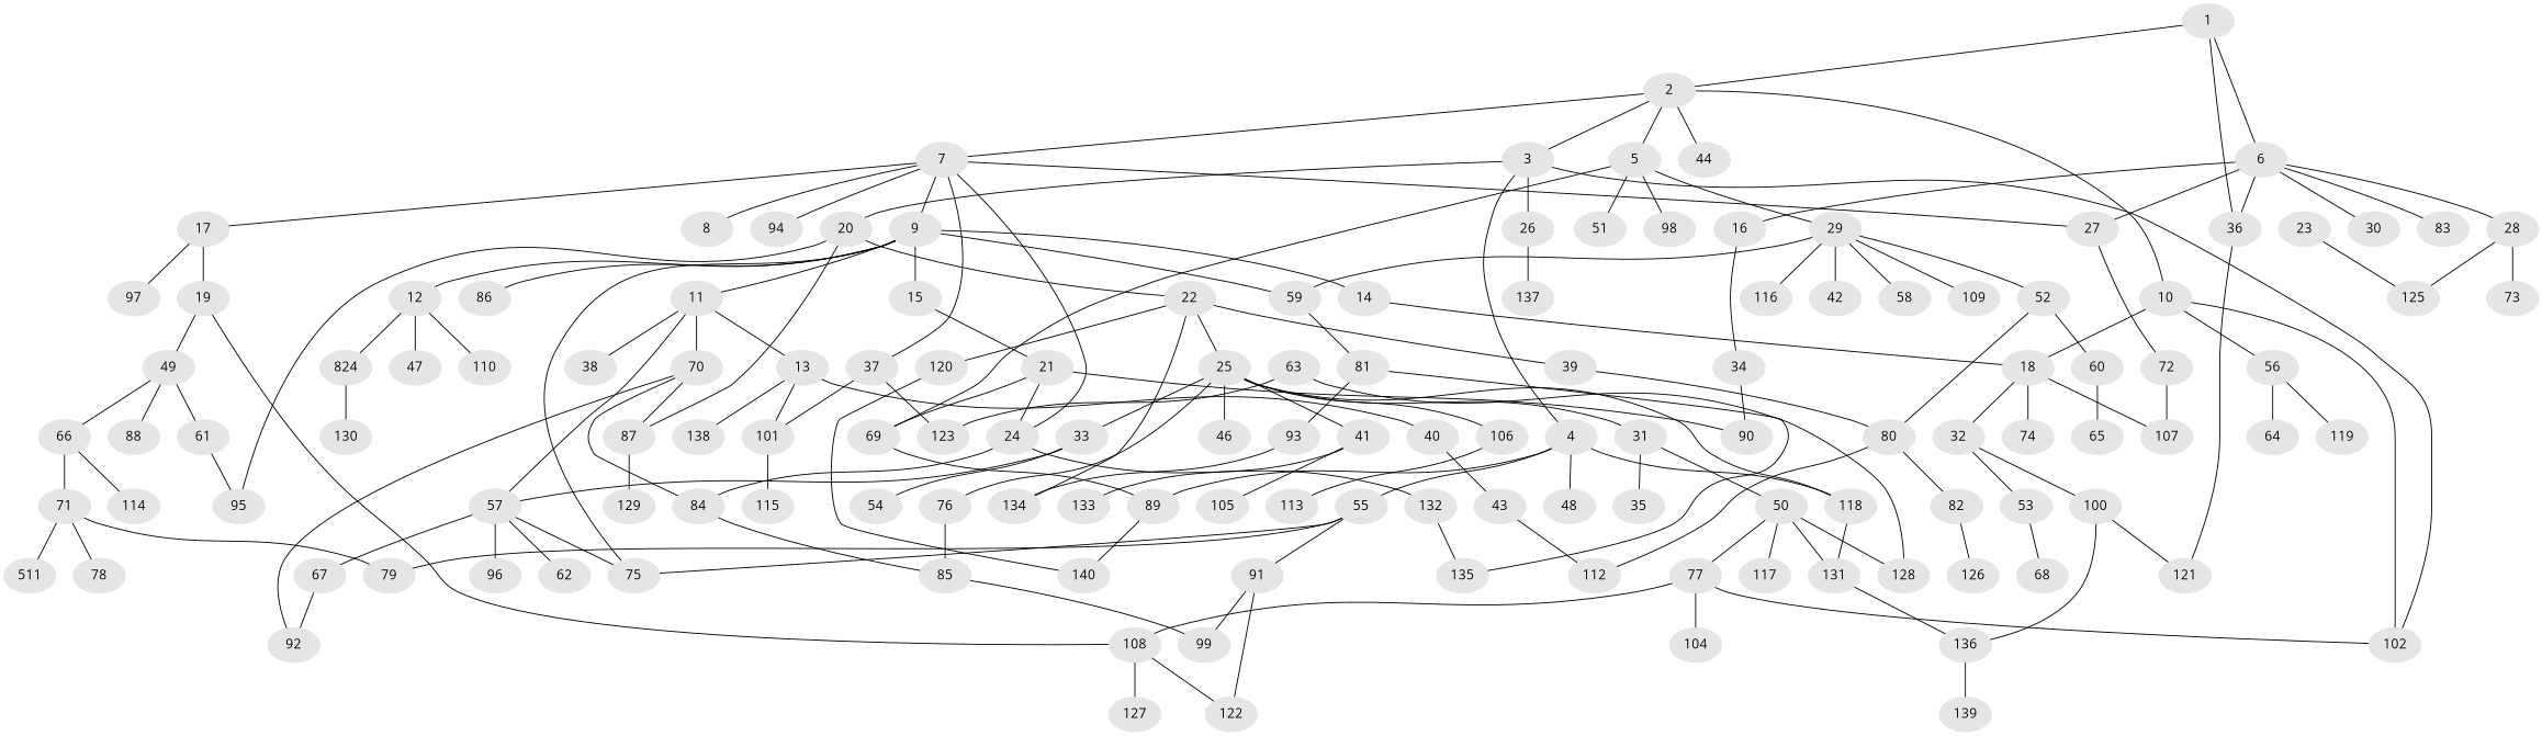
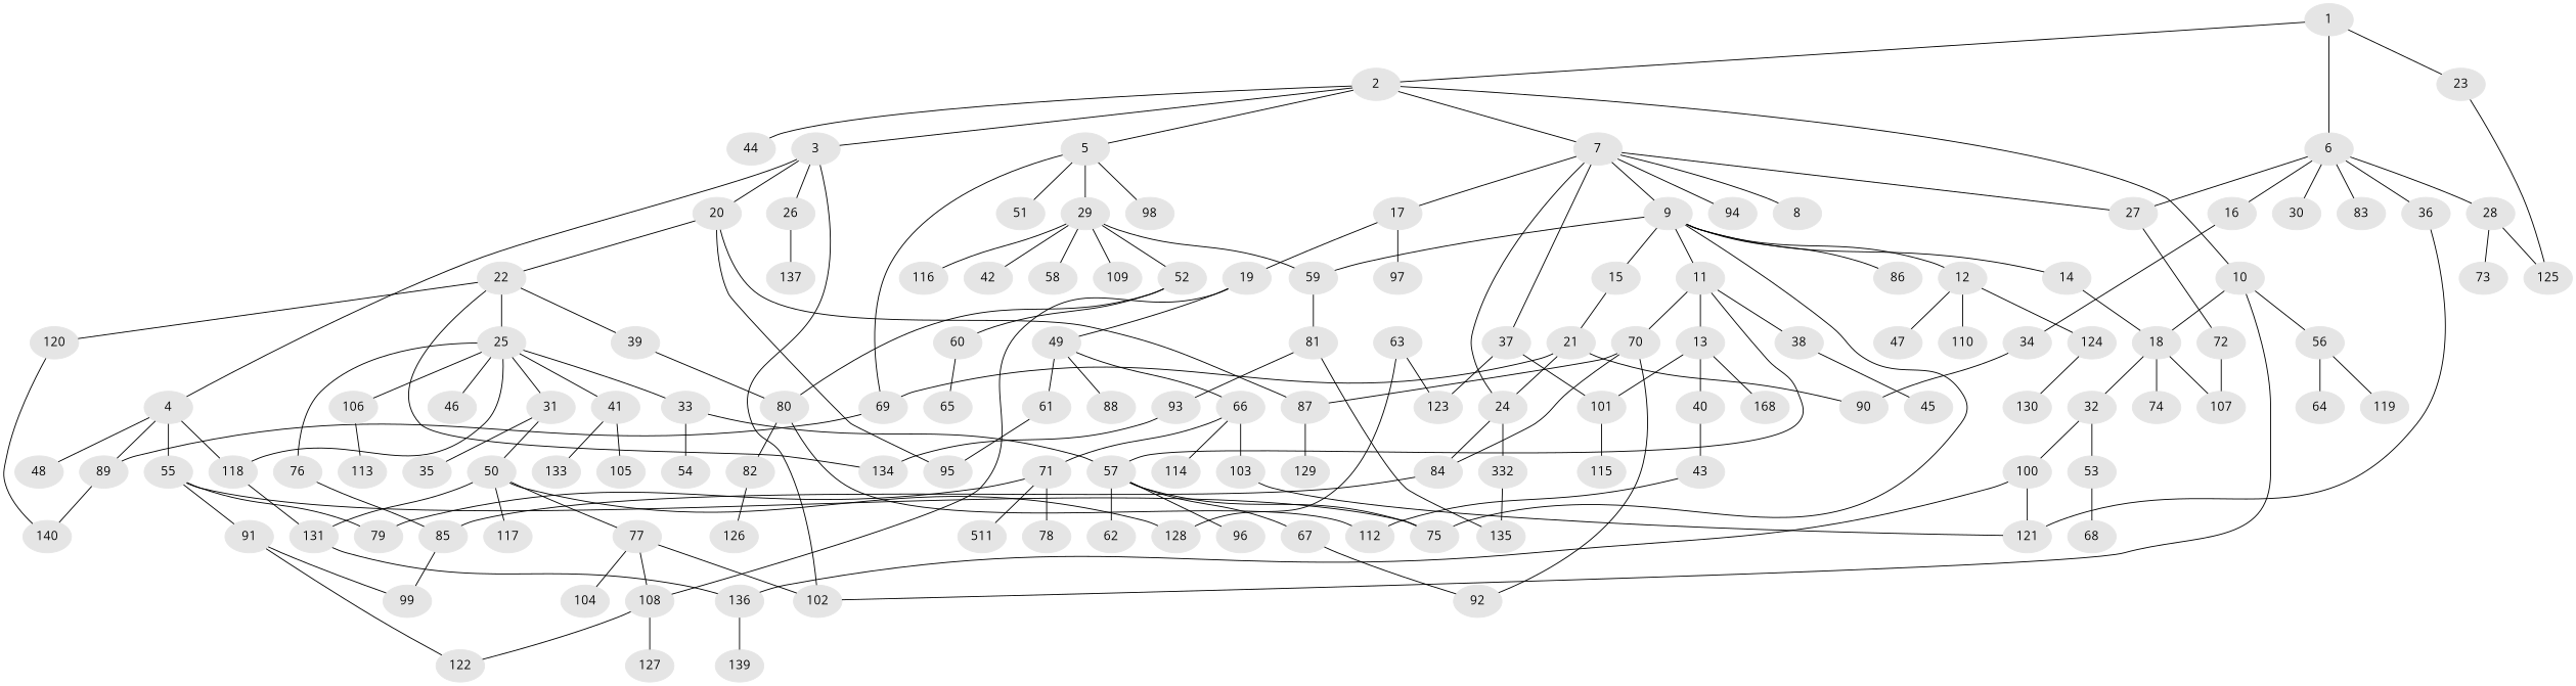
  graph {
    fontname="Open Sans"
    node [color=gray90 fontname="Open Sans" style=filled]
    edge [fontname="Open Sans"]
    1
    2
    6
    23
    3
    5
    7
    10
    44
    16
    27
    28
    30
    36
    83
    125
    4
    20
    26
    102
    29
    51
    69
    98
    8
    9
    17
    24
    37
    94
    18
    56
    48
    55
    89
    118
    22
    87
    95
    137
    43
    112
    75
    79
    91
    140
    131
    59
    42
    52
    58
    109
    116
    34
    72
    73
    121
    11
    12
    14
    15
    86
    19
    97
    84
-   132
+   132 [label=332]
    101
    123
    13
    38
    57
    70
    47
    110
-   124 [label=824]
+   124
    21
    81
    32
    74
    107
    64
    119
    40
-   138
+   138 [label=168]
+   45
    62
    67
    96
    92
    130
    115
    90
    49
    108
    53
    100
    61
    66
    88
    122
    127
    25
    39
    120
    134
    129
    31
    33
    41
    46
    76
    106
    80
    85
    135
    35
    50
    54
    105
    133
    113
    60
    77
    117
    128
    68
    136
    82
    71
+   103
    114
    63
    104
    65
    99
    93
    78
    n138 [label=511]
    126
    139
    1 -- 2
    1 -- 6
-   1 -- 36
+   1 -- 23
    2 -- 3
    2 -- 5
    2 -- 7
    2 -- 10
    2 -- 44
    6 -- 16
    6 -- 27
    6 -- 28
    6 -- 30
    6 -- 36
    6 -- 83
    23 -- 125
    3 -- 4
    3 -- 20
    3 -- 26
    3 -- 102
    5 -- 29
    5 -- 51
    5 -- 69
    5 -- 98
    7 -- 27
    7 -- 8
    7 -- 9
    7 -- 17
    7 -- 24
    7 -- 37
    7 -- 94
    10 -- 102
    10 -- 18
    10 -- 56
    16 -- 34
    27 -- 72
    28 -- 125
    28 -- 73
    36 -- 121
    4 -- 48
    4 -- 55
    4 -- 89
    4 -- 118
    20 -- 22
    20 -- 87
    20 -- 95
    26 -- 137
    29 -- 59
    29 -- 42
    29 -- 52
    29 -- 58
    29 -- 109
    29 -- 116
    69 -- 89
    9 -- 75
    9 -- 59
    9 -- 11
    9 -- 12
    9 -- 14
    9 -- 15
    9 -- 86
    17 -- 19
    17 -- 97
    24 -- 84
    24 -- 132
    37 -- 101
    37 -- 123
    18 -- 32
    18 -- 74
    18 -- 107
    56 -- 64
    56 -- 119
    55 -- 75
    55 -- 79
    55 -- 91
    89 -- 140
    118 -- 131
    22 -- 25
    22 -- 39
    22 -- 120
    22 -- 134
    87 -- 129
    43 -- 112
    91 -- 122
    91 -- 99
    131 -- 136
    59 -- 81
    52 -- 80
    52 -- 60
    34 -- 90
    72 -- 107
    11 -- 13
    11 -- 38
    11 -- 57
    11 -- 70
    12 -- 47
    12 -- 110
    12 -- 124
    14 -- 18
    15 -- 21
    19 -- 49
    19 -- 108
    84 -- 85
    132 -- 135
    101 -- 115
    13 -- 101
    13 -- 40
    13 -- 138
+   38 -- 45
    57 -- 75
    57 -- 62
    57 -- 67
    57 -- 96
    70 -- 87
    70 -- 84
    70 -- 92
    124 -- 130
    21 -- 69
    21 -- 24
    21 -- 90
    81 -- 135
    81 -- 93
    32 -- 53
    32 -- 100
    40 -- 43
    67 -- 92
    49 -- 61
    49 -- 66
    49 -- 88
    108 -- 122
    108 -- 127
    53 -- 68
    100 -- 121
    100 -- 136
    61 -- 95
    66 -- 71
+   66 -- 103
    66 -- 114
    25 -- 118
    25 -- 31
    25 -- 33
    25 -- 41
    25 -- 46
    25 -- 76
    25 -- 106
    39 -- 80
    120 -- 140
    31 -- 35
    31 -- 50
    33 -- 57
    33 -- 54
    41 -- 105
    41 -- 133
    76 -- 85
    106 -- 113
    80 -- 112
    80 -- 82
    85 -- 99
    50 -- 131
    50 -- 77
    50 -- 117
    50 -- 128
    60 -- 65
    77 -- 102
    77 -- 108
    77 -- 104
    136 -- 139
    82 -- 126
    71 -- 79
    71 -- 78
    71 -- n138
+   103 -- 121
    63 -- 123
    63 -- 128
    93 -- 134
  }
